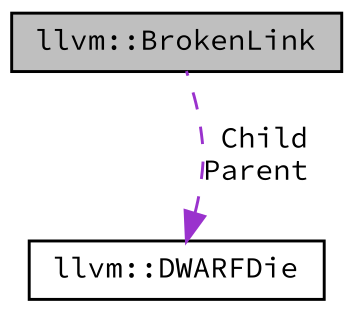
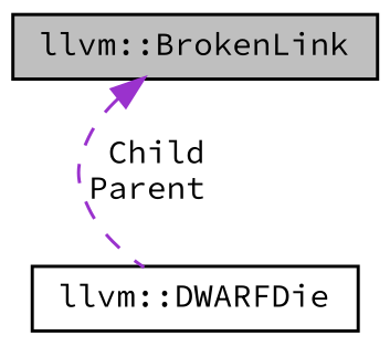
  digraph {
    fontname="Source Code Pro"
    node [color=black fontname="Source Code Pro" fontsize=10 shape=record]
    n1 [fillcolor=grey75 fontcolor=black height=0.2 label="llvm::BrokenLink" style=filled width=0.4]
    n2 [height=0.2 label="llvm::DWARFDie" width=0.4]
-   n2 -> n1 [color=darkorchid3 dir=back fontname="Source Code Pro" fontsize=10 label=" Child\nParent" labelfontname=Helvetica labelfontsize=10 style=dashed]
+   n1 -> n2 [color=darkorchid3 dir=back fontname="Source Code Pro" fontsize=10 label=" Child\nParent" labelfontname=Helvetica labelfontsize=10 style=dashed]
  }
